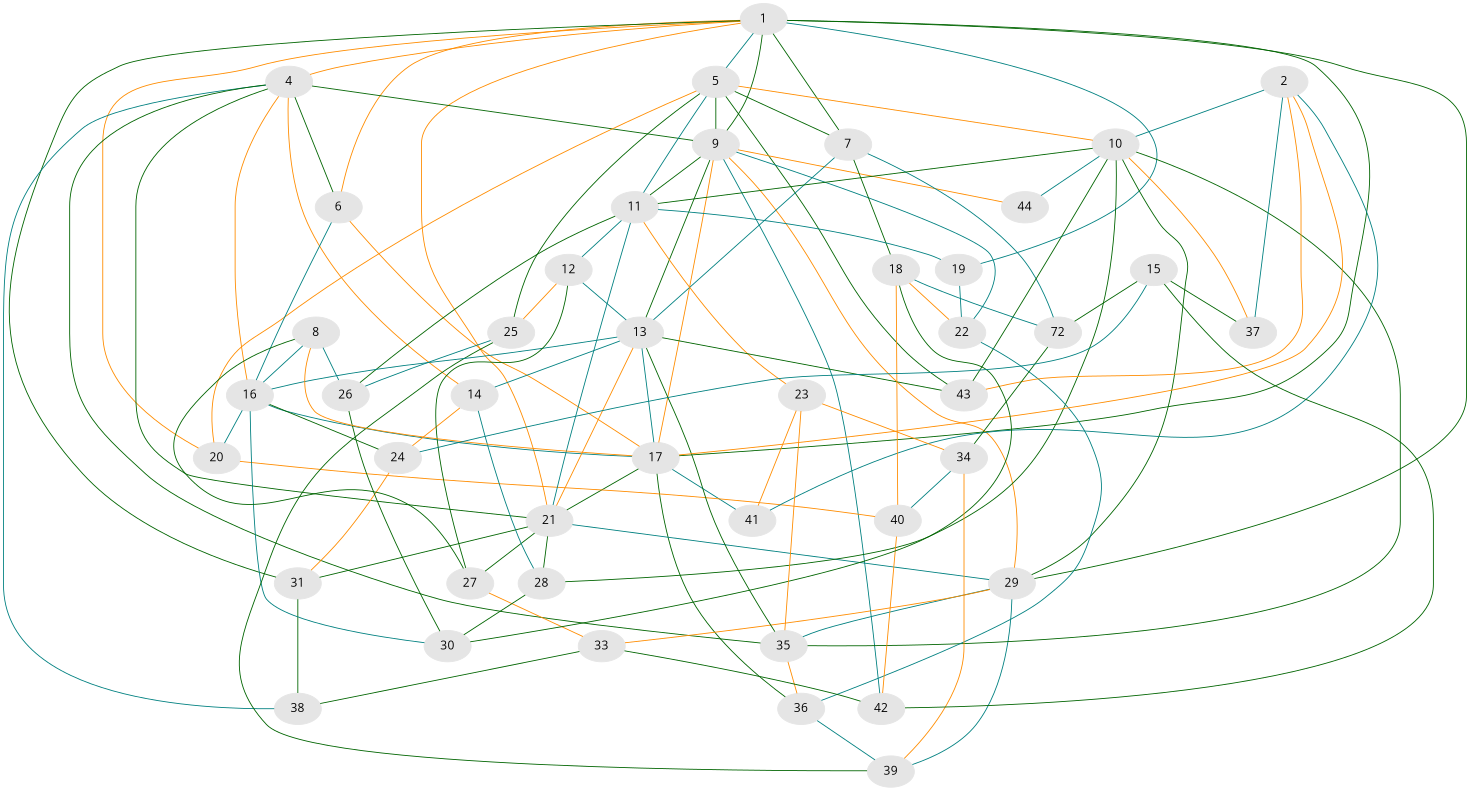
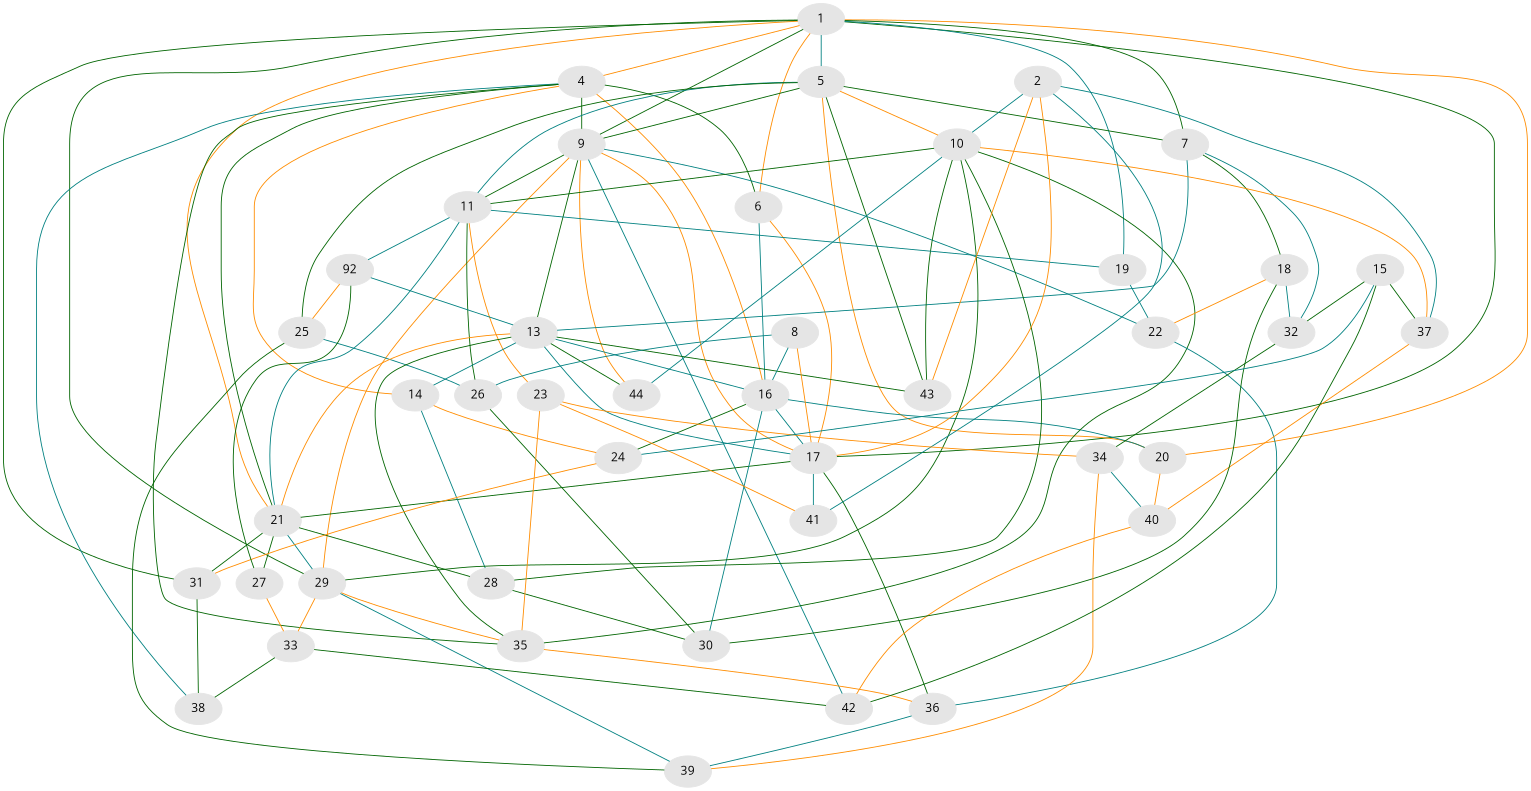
  graph {
    fontname="Open Sans"
    node [color=gray90 fontname="Open Sans" style=filled]
    edge [color=darkgreen fontname="Open Sans" weight=1.0]
    1
    4
    5
    6
    9
    17
    19
    20
    21
    29
    31
    7
    16
    38
    14
    35
    10
    43
    11
    25
    13
    22
    42
    44
    41
    36
    40
    27
    28
    39
    33
    2
    37
    24
    30
    18
-   32 [label=72]
+   32
    26
-   12
+   12 [label=92]
    23
    34
    8
    15
    1 -- 4 [color=darkorange]
    1 -- 5 [color=teal weight=2.0]
    1 -- 6 [color=darkorange]
    1 -- 9
    1 -- 17
    1 -- 19 [color=teal weight=2.0]
    1 -- 20 [color=darkorange]
    1 -- 21 [color=darkorange]
    1 -- 29
    1 -- 31
    1 -- 7 [weight=3.0]
    4 -- 6
    4 -- 9 [weight=2.0]
    4 -- 21
    4 -- 16 [color=darkorange]
    4 -- 38 [color=teal]
    4 -- 14 [color=darkorange]
    4 -- 35
    5 -- 9
    5 -- 20 [color=darkorange]
    5 -- 7 [weight=2.0]
    5 -- 10 [color=darkorange]
    5 -- 43
    5 -- 11 [color=teal weight=3.0]
    5 -- 25
    6 -- 17 [color=darkorange]
    6 -- 16 [color=teal]
    9 -- 17 [color=darkorange]
    9 -- 29 [color=darkorange]
    9 -- 11
    9 -- 13 [weight=2.0]
    9 -- 22 [color=teal]
    9 -- 42 [color=teal]
    9 -- 44 [color=darkorange]
    17 -- 21
    17 -- 41 [color=teal weight=2.0]
    17 -- 36
    19 -- 22 [color=teal]
    20 -- 40 [color=darkorange]
    21 -- 29 [color=teal weight=2.0]
    21 -- 31
    21 -- 27
    21 -- 28
-   29 -- 35 [color=teal]
+   29 -- 35 [color=darkorange]
    29 -- 39 [color=teal]
    29 -- 33 [color=darkorange]
    31 -- 38
    7 -- 13 [color=teal]
    7 -- 18
    7 -- 32 [color=teal]
    16 -- 17 [color=teal weight=2.0]
    16 -- 20 [color=teal]
    16 -- 24
    16 -- 30 [color=teal]
    14 -- 28 [color=teal]
    14 -- 24 [color=darkorange]
    35 -- 36 [color=darkorange]
    10 -- 29
    10 -- 35
    10 -- 43
    10 -- 11
    10 -- 44 [color=teal]
    10 -- 28
    10 -- 37 [color=darkorange]
    11 -- 19 [color=teal]
    11 -- 21 [color=teal]
    11 -- 26
    11 -- 12 [color=teal]
    11 -- 23 [color=darkorange]
    25 -- 39
    25 -- 26 [color=teal]
    13 -- 17 [color=teal]
    13 -- 21 [color=darkorange]
    13 -- 16 [color=teal]
    13 -- 14 [color=teal]
    13 -- 35
    13 -- 43
+   13 -- 44 [weight=2.0]
    22 -- 36 [color=teal]
    36 -- 39 [color=teal]
    40 -- 42 [color=darkorange]
    27 -- 33 [color=darkorange]
    28 -- 30
    33 -- 38
    33 -- 42
    2 -- 17 [color=darkorange]
    2 -- 10 [color=teal weight=2.0]
    2 -- 43 [color=darkorange]
    2 -- 41 [color=teal]
    2 -- 37 [color=teal]
-   18 -- 40 [color=darkorange]
+   37 -- 40 [color=darkorange]
    24 -- 31 [color=darkorange]
    18 -- 22 [color=darkorange]
    18 -- 30
    18 -- 32 [color=teal]
    32 -- 34
    26 -- 30
    12 -- 25 [color=darkorange]
    12 -- 13 [color=teal]
    12 -- 27
    23 -- 35 [color=darkorange]
    23 -- 41 [color=darkorange]
    23 -- 34 [color=darkorange]
    34 -- 40 [color=teal]
    34 -- 39 [color=darkorange]
    8 -- 17 [color=darkorange]
    8 -- 16 [color=teal]
-   8 -- 27
    8 -- 26 [color=teal]
    15 -- 42
    15 -- 37
    15 -- 24 [color=teal]
    15 -- 32
  }
